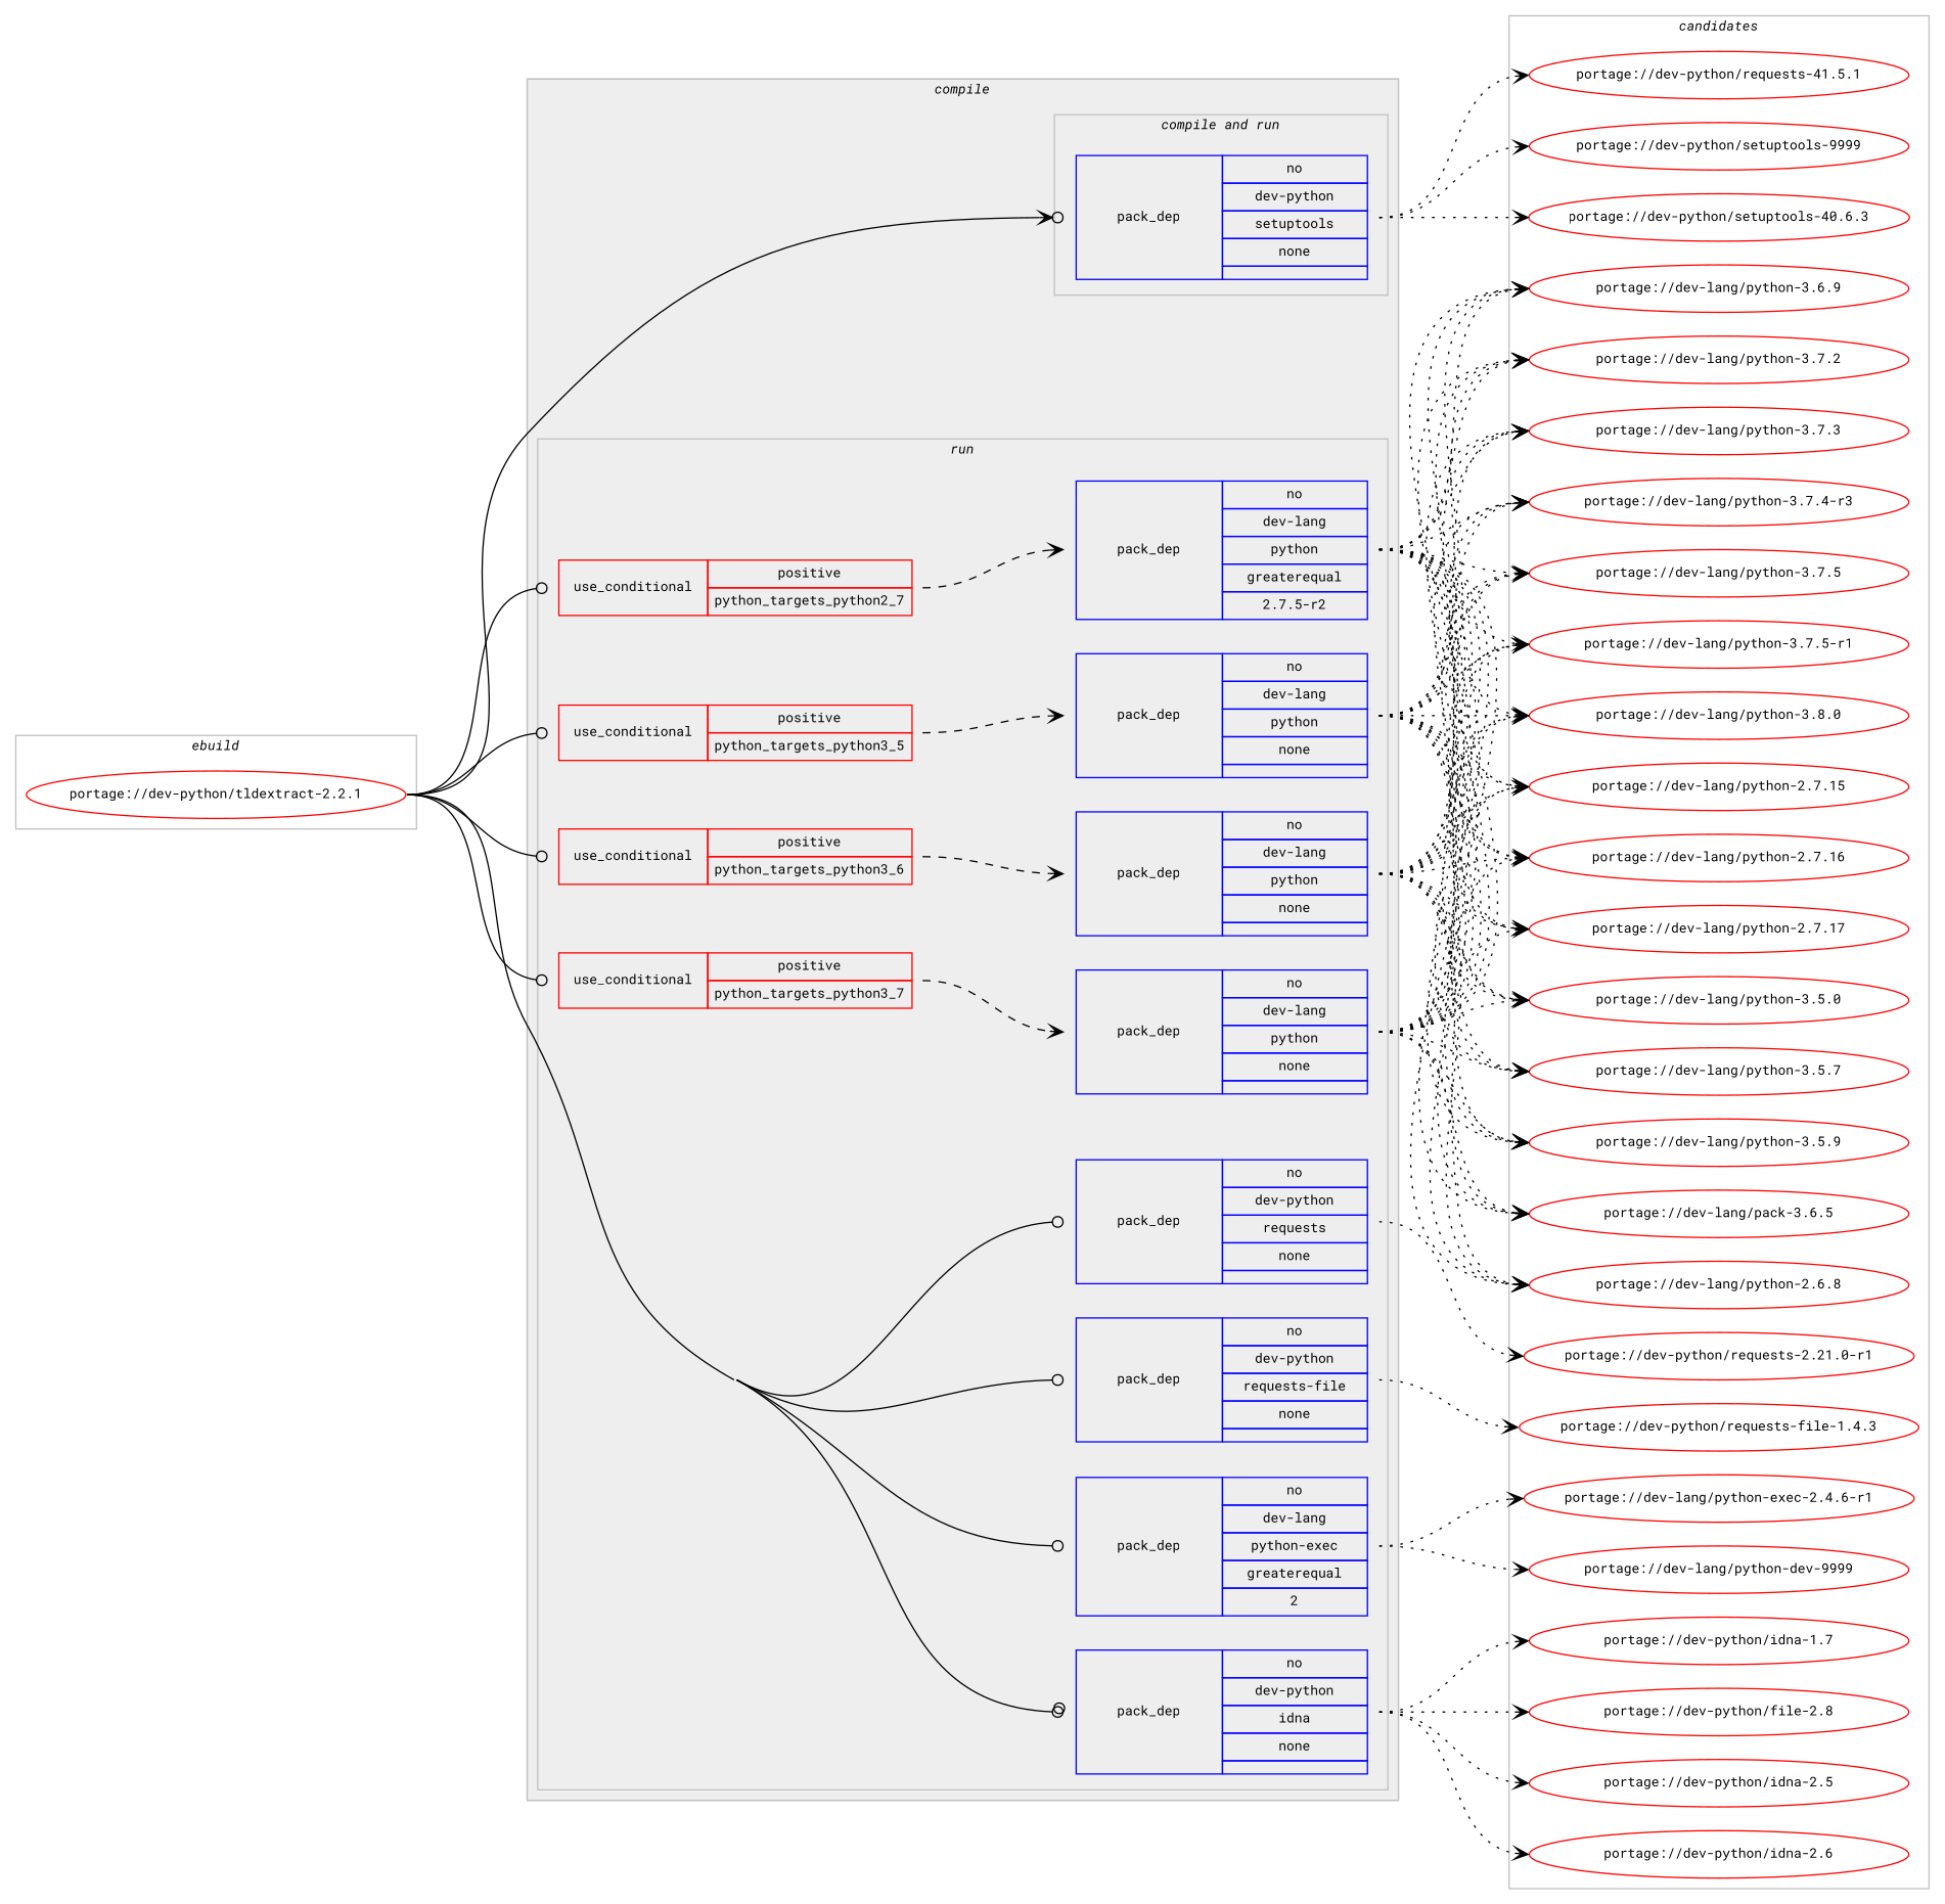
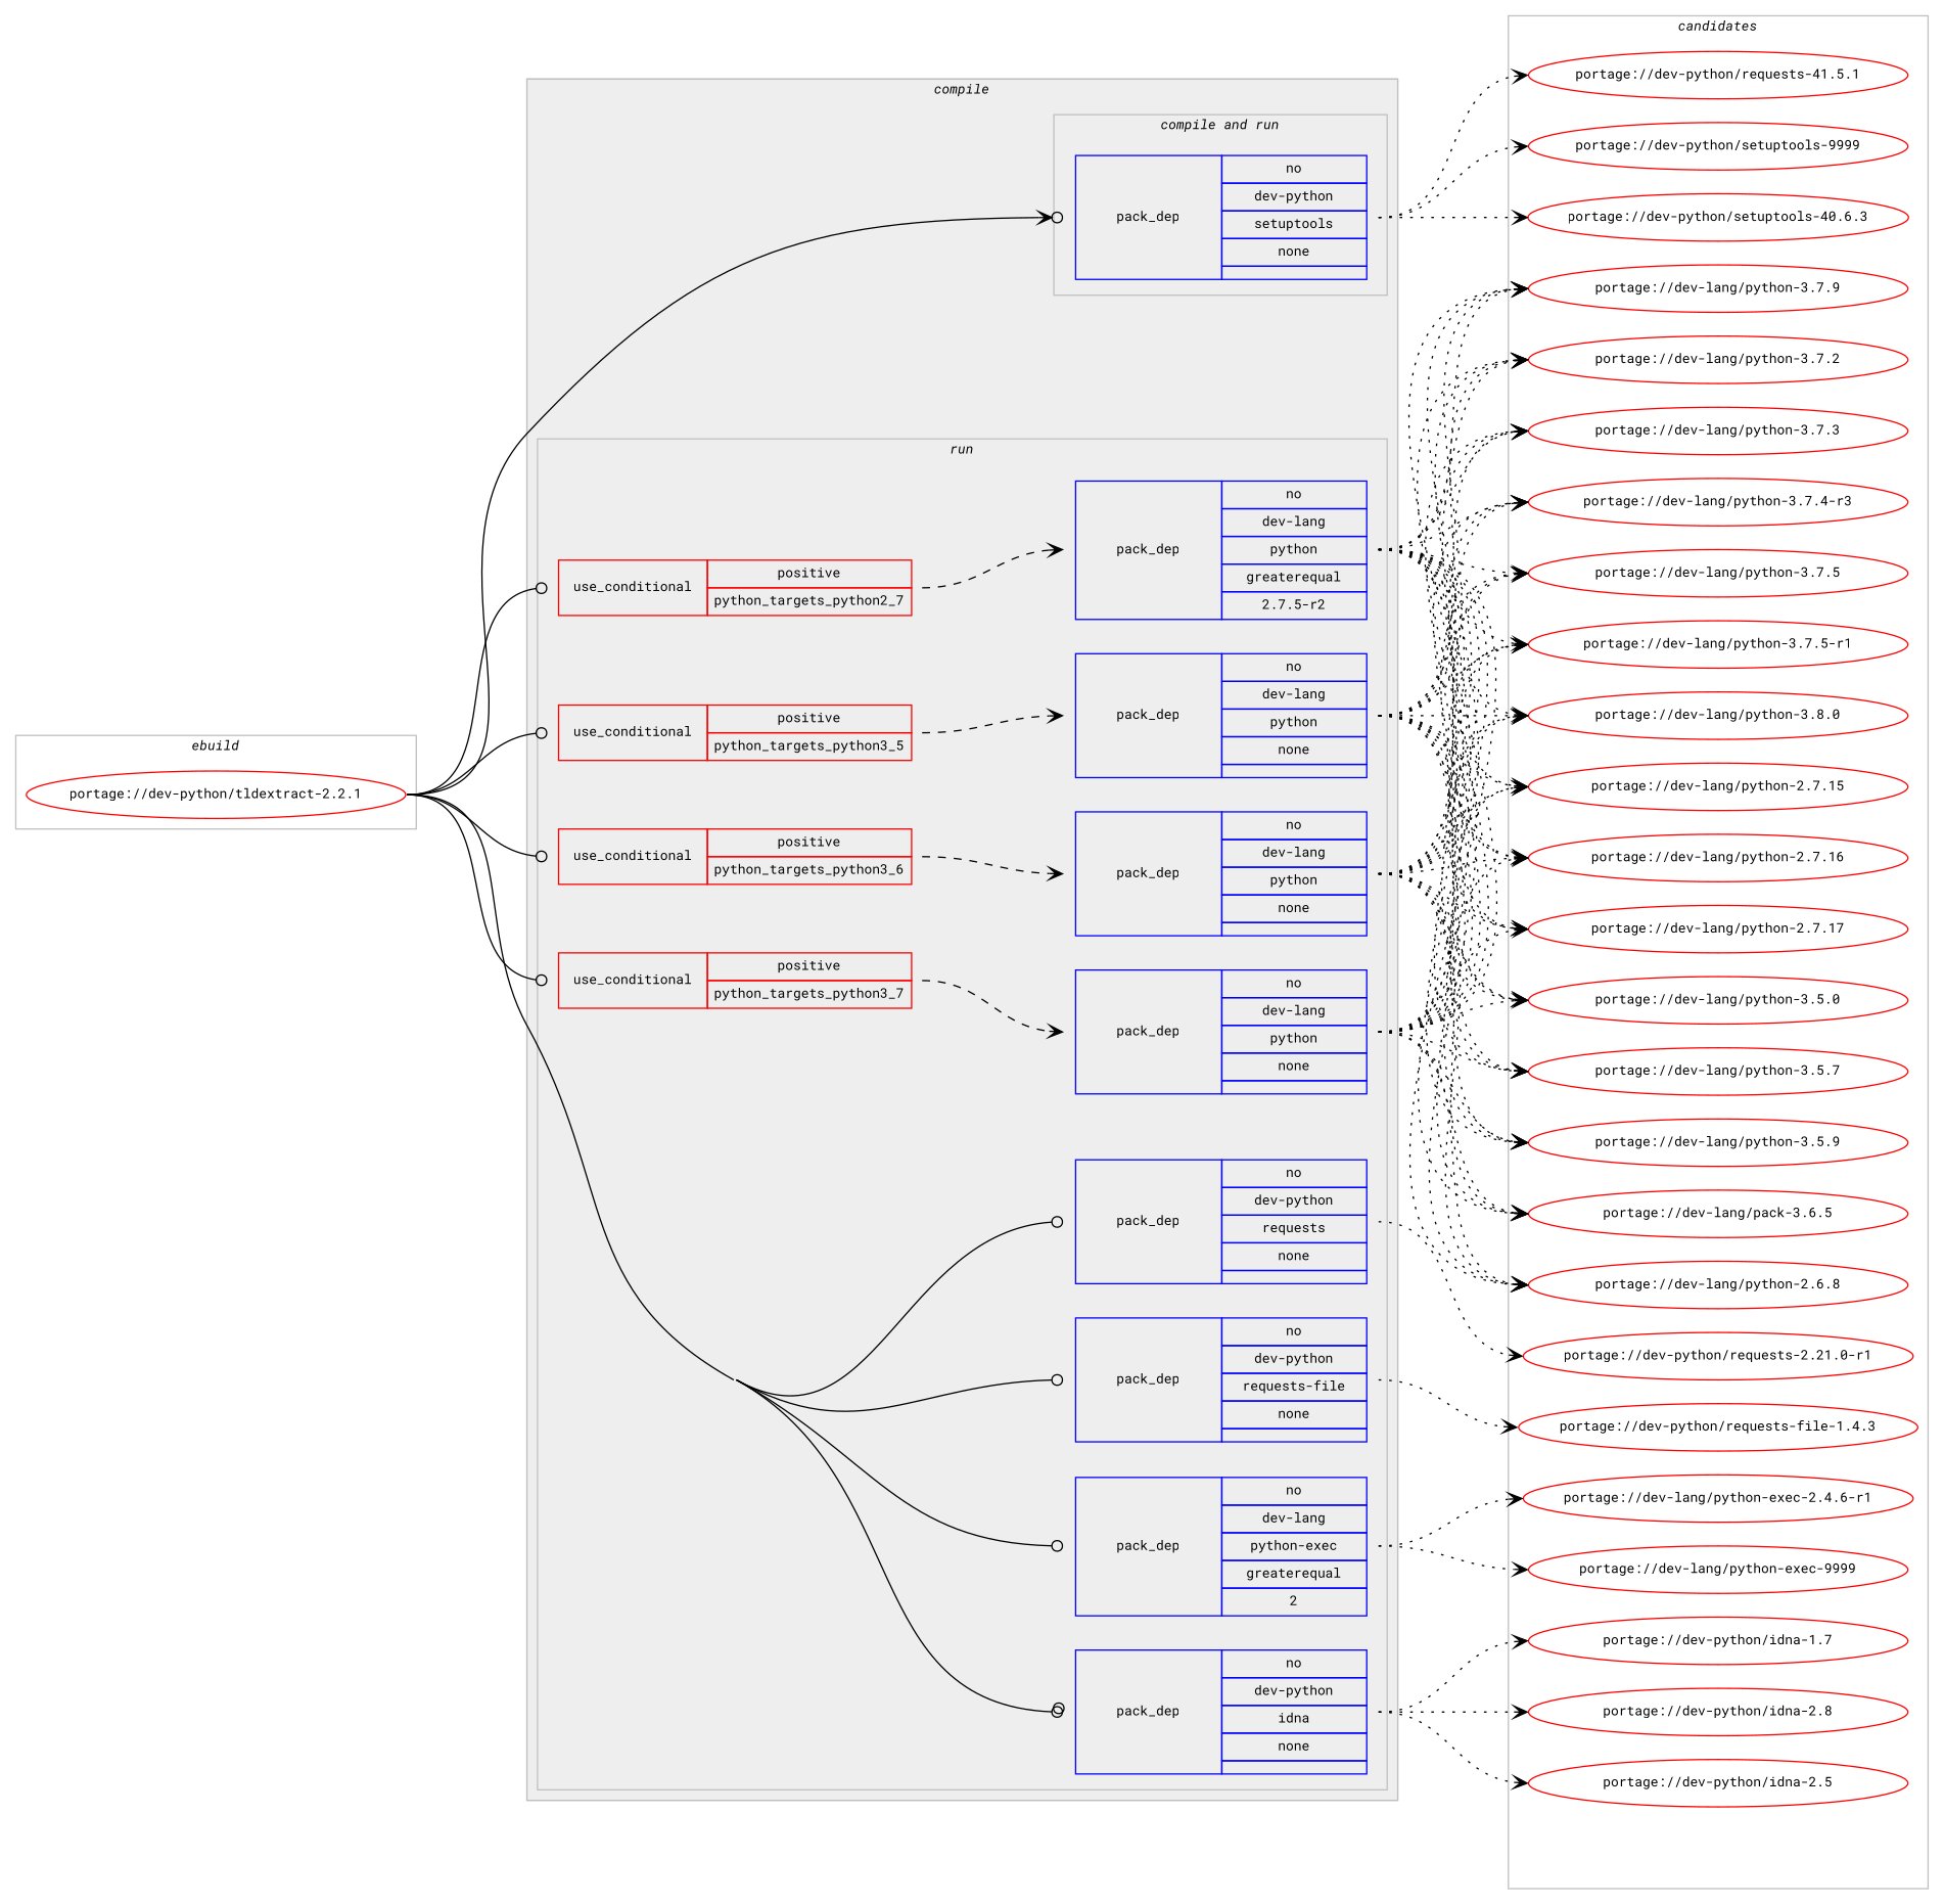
  digraph {
    compound=true
    concentrate=true
    fontname="Roboto Mono"
    fontsize=10
    newrank=true
    rankdir=LR
    ranksep=1.5
    node [color=red fontname="Roboto Mono" fontsize=10]
    edge [arrowhead=vee fontname="Roboto Mono" headport=w style=dotted tailport=e weight=100]
    n1 [label="portage://dev-python/tldextract-2.2.1" width=4]
    n2 [color=blue label=<<TABLE BORDER="0" CELLBORDER="1" CELLSPACING="0" CELLPADDING="4" WIDTH="220"><TR><TD ROWSPAN="6" CELLPADDING="30">pack_dep</TD></TR><TR><TD WIDTH="110">no</TD></TR><TR><TD>dev-python</TD></TR><TR><TD>setuptools</TD></TR><TR><TD>none</TD></TR><TR><TD></TD></TR></TABLE>> shape=none]
    n3 [color=blue label=<<TABLE BORDER="0" CELLBORDER="1" CELLSPACING="0" CELLPADDING="4" WIDTH="220"><TR><TD ROWSPAN="6" CELLPADDING="30">pack_dep</TD></TR><TR><TD WIDTH="110">no</TD></TR><TR><TD>dev-lang</TD></TR><TR><TD>python</TD></TR><TR><TD>greaterequal</TD></TR><TR><TD>2.7.5-r2</TD></TR></TABLE>> shape=none]
    n4 [label=<<TABLE BORDER="0" CELLBORDER="1" CELLSPACING="0" CELLPADDING="4"><TR><TD ROWSPAN="3" CELLPADDING="10">use_conditional</TD></TR><TR><TD>positive</TD></TR><TR><TD>python_targets_python2_7</TD></TR></TABLE>> shape=none]
    n5 [color=blue label=<<TABLE BORDER="0" CELLBORDER="1" CELLSPACING="0" CELLPADDING="4" WIDTH="220"><TR><TD ROWSPAN="6" CELLPADDING="30">pack_dep</TD></TR><TR><TD WIDTH="110">no</TD></TR><TR><TD>dev-lang</TD></TR><TR><TD>python</TD></TR><TR><TD>none</TD></TR><TR><TD></TD></TR></TABLE>> shape=none]
    n6 [label=<<TABLE BORDER="0" CELLBORDER="1" CELLSPACING="0" CELLPADDING="4"><TR><TD ROWSPAN="3" CELLPADDING="10">use_conditional</TD></TR><TR><TD>positive</TD></TR><TR><TD>python_targets_python3_5</TD></TR></TABLE>> shape=none]
    n7 [color=blue label=<<TABLE BORDER="0" CELLBORDER="1" CELLSPACING="0" CELLPADDING="4" WIDTH="220"><TR><TD ROWSPAN="6" CELLPADDING="30">pack_dep</TD></TR><TR><TD WIDTH="110">no</TD></TR><TR><TD>dev-lang</TD></TR><TR><TD>python</TD></TR><TR><TD>none</TD></TR><TR><TD></TD></TR></TABLE>> shape=none]
    n8 [label=<<TABLE BORDER="0" CELLBORDER="1" CELLSPACING="0" CELLPADDING="4"><TR><TD ROWSPAN="3" CELLPADDING="10">use_conditional</TD></TR><TR><TD>positive</TD></TR><TR><TD>python_targets_python3_6</TD></TR></TABLE>> shape=none]
    n9 [color=blue label=<<TABLE BORDER="0" CELLBORDER="1" CELLSPACING="0" CELLPADDING="4" WIDTH="220"><TR><TD ROWSPAN="6" CELLPADDING="30">pack_dep</TD></TR><TR><TD WIDTH="110">no</TD></TR><TR><TD>dev-lang</TD></TR><TR><TD>python</TD></TR><TR><TD>none</TD></TR><TR><TD></TD></TR></TABLE>> shape=none]
    n10 [label=<<TABLE BORDER="0" CELLBORDER="1" CELLSPACING="0" CELLPADDING="4"><TR><TD ROWSPAN="3" CELLPADDING="10">use_conditional</TD></TR><TR><TD>positive</TD></TR><TR><TD>python_targets_python3_7</TD></TR></TABLE>> shape=none]
    n11 [color=blue label=<<TABLE BORDER="0" CELLBORDER="1" CELLSPACING="0" CELLPADDING="4" WIDTH="220"><TR><TD ROWSPAN="6" CELLPADDING="30">pack_dep</TD></TR><TR><TD WIDTH="110">no</TD></TR><TR><TD>dev-lang</TD></TR><TR><TD>python-exec</TD></TR><TR><TD>greaterequal</TD></TR><TR><TD>2</TD></TR></TABLE>> shape=none]
    n12 [color=blue label=<<TABLE BORDER="0" CELLBORDER="1" CELLSPACING="0" CELLPADDING="4" WIDTH="220"><TR><TD ROWSPAN="6" CELLPADDING="30">pack_dep</TD></TR><TR><TD WIDTH="110">no</TD></TR><TR><TD>dev-python</TD></TR><TR><TD>idna</TD></TR><TR><TD>none</TD></TR><TR><TD></TD></TR></TABLE>> shape=none]
    n13 [color=blue label=<<TABLE BORDER="0" CELLBORDER="1" CELLSPACING="0" CELLPADDING="4" WIDTH="220"><TR><TD ROWSPAN="6" CELLPADDING="30">pack_dep</TD></TR><TR><TD WIDTH="110">no</TD></TR><TR><TD>dev-python</TD></TR><TR><TD>requests</TD></TR><TR><TD>none</TD></TR><TR><TD></TD></TR></TABLE>> shape=none]
    n14 [color=blue label=<<TABLE BORDER="0" CELLBORDER="1" CELLSPACING="0" CELLPADDING="4" WIDTH="220"><TR><TD ROWSPAN="6" CELLPADDING="30">pack_dep</TD></TR><TR><TD WIDTH="110">no</TD></TR><TR><TD>dev-python</TD></TR><TR><TD>requests-file</TD></TR><TR><TD>none</TD></TR><TR><TD></TD></TR></TABLE>> shape=none]
    n15 [label="portage://dev-python/setuptools-40.6.3" width=4]
    n16 [label="portage://dev-python/requests-41.5.1" width=4]
    n17 [label="portage://dev-python/setuptools-9999" width=4]
    n18 [label="portage://dev-lang/python-2.7.15" width=4]
    n19 [label="portage://dev-lang/python-2.7.16" width=4]
    n20 [label="portage://dev-lang/python-2.7.17" width=4]
    n21 [label="portage://dev-lang/python-3.5.0" width=4]
    n22 [label="portage://dev-lang/python-3.5.7" width=4]
    n23 [label="portage://dev-lang/python-3.5.9" width=4]
    n24 [label="portage://dev-lang/pack-3.6.5" width=4]
    n25 [label="portage://dev-lang/python-2.6.8" width=4]
-   n26 [label="portage://dev-lang/python-3.6.9" width=4]
+   n26 [label="portage://dev-lang/python-3.7.9" width=4]
    n27 [label="portage://dev-lang/python-3.7.2" width=4]
    n28 [label="portage://dev-lang/python-3.7.3" width=4]
    n29 [label="portage://dev-lang/python-3.7.4-r3" width=4]
    n30 [label="portage://dev-lang/python-3.7.5" width=4]
    n31 [label="portage://dev-lang/python-3.7.5-r1" width=4]
    n32 [label="portage://dev-lang/python-3.8.0" width=4]
    n33 [label="portage://dev-lang/python-exec-2.4.6-r1" width=4]
-   n34 [label="portage://dev-lang/python-dev-9999" width=4]
+   n34 [label="portage://dev-lang/python-exec-9999" width=4]
    n35 [label="portage://dev-python/idna-2.5" width=4]
-   n36 [label="portage://dev-python/idna-2.6" width=4]
    n37 [label="portage://dev-python/idna-1.7" width=4]
-   n38 [label="portage://dev-python/file-2.8" width=4]
+   n38 [label="portage://dev-python/idna-2.8" width=4]
    n39 [label="portage://dev-python/requests-2.21.0-r1" width=4]
    n40 [label="portage://dev-python/requests-file-1.4.3" width=4]
    subgraph cluster_1 {
      color=gray
      label=<<i>ebuild</i>>
      rank=same
      n1
    }
    subgraph cluster_2 {
      color=gray
      label=<<i>dependencies</i>>
      subgraph cluster_3 {
        color=gray
        fillcolor="#eeeeee"
        label=<<i>compile</i>>
        style=filled
      }
      subgraph cluster_4 {
        color=gray
        fillcolor="#eeeeee"
        label=<<i>compile and run</i>>
        style=filled
        subgraph sub_5 {
          color=gray
          fillcolor="#eeeeee"
          label=<<i>compile and run</i>>
          style=filled
          n2
        }
      }
      subgraph cluster_6 {
        color=gray
        fillcolor="#eeeeee"
        label=<<i>run</i>>
        style=filled
        subgraph sub_7 {
          color=gray
          fillcolor="#eeeeee"
          label=<<i>run</i>>
          style=filled
          n4
          subgraph sub_8 {
            color=gray
            fillcolor="#eeeeee"
            label=<<i>run</i>>
            style=filled
            n3
          }
        }
        subgraph sub_9 {
          color=gray
          fillcolor="#eeeeee"
          label=<<i>run</i>>
          style=filled
          n6
          subgraph sub_10 {
            color=gray
            fillcolor="#eeeeee"
            label=<<i>run</i>>
            style=filled
            n5
          }
        }
        subgraph sub_11 {
          color=gray
          fillcolor="#eeeeee"
          label=<<i>run</i>>
          style=filled
          n8
          subgraph sub_12 {
            color=gray
            fillcolor="#eeeeee"
            label=<<i>run</i>>
            style=filled
            n7
          }
        }
        subgraph sub_13 {
          color=gray
          fillcolor="#eeeeee"
          label=<<i>run</i>>
          style=filled
          n10
          subgraph sub_14 {
            color=gray
            fillcolor="#eeeeee"
            label=<<i>run</i>>
            style=filled
            n9
          }
        }
        subgraph sub_15 {
          color=gray
          fillcolor="#eeeeee"
          label=<<i>run</i>>
          style=filled
          n11
        }
        subgraph sub_16 {
          color=gray
          fillcolor="#eeeeee"
          label=<<i>run</i>>
          style=filled
          n12
        }
        subgraph sub_17 {
          color=gray
          fillcolor="#eeeeee"
          label=<<i>run</i>>
          style=filled
          n13
        }
        subgraph sub_18 {
          color=gray
          fillcolor="#eeeeee"
          label=<<i>run</i>>
          style=filled
          n14
        }
      }
    }
    subgraph cluster_19 {
      color=gray
      label=<<i>candidates</i>>
      rank=same
      subgraph sub_20 {
        color=black
        label=<<i>candidates</i>>
        nodesep=1
        rank=same
        n15
        n16
        n17
      }
      subgraph sub_21 {
        color=black
        label=<<i>candidates</i>>
        nodesep=1
        rank=same
        n18
        n19
        n20
        n21
        n22
        n23
        n24
        n25
        n26
        n27
        n28
        n29
        n30
        n31
        n32
      }
      subgraph sub_22 {
        color=black
        label=<<i>candidates</i>>
        nodesep=1
        rank=same
        n18
        n19
        n20
        n21
        n22
        n23
        n24
        n25
        n26
        n27
        n28
        n29
        n30
        n31
        n32
      }
      subgraph sub_23 {
        color=black
        label=<<i>candidates</i>>
        nodesep=1
        rank=same
        n18
        n19
        n20
        n21
        n22
        n23
        n24
        n25
        n26
        n27
        n28
        n29
        n30
        n31
        n32
      }
      subgraph sub_24 {
        color=black
        label=<<i>candidates</i>>
        nodesep=1
        rank=same
        n18
        n19
        n20
        n21
        n22
        n23
        n24
        n25
        n26
        n27
        n28
        n29
        n30
        n31
        n32
      }
      subgraph sub_25 {
        color=black
        label=<<i>candidates</i>>
        nodesep=1
        rank=same
        n33
        n34
      }
      subgraph sub_26 {
        color=black
        label=<<i>candidates</i>>
        nodesep=1
        rank=same
        n35
-       n36
        n37
        n38
      }
      subgraph sub_27 {
        color=black
        label=<<i>candidates</i>>
        nodesep=1
        rank=same
        n39
      }
      subgraph sub_28 {
        color=black
        label=<<i>candidates</i>>
        nodesep=1
        rank=same
        n40
      }
    }
    n1 -> n2 [arrowhead=odotvee style=solid weight=20]
    n1 -> n4 [arrowhead=odot style=solid weight=20]
    n1 -> n6 [arrowhead=odot style=solid weight=20]
    n1 -> n8 [arrowhead=odot style=solid weight=20]
    n1 -> n10 [arrowhead=odot style=solid weight=20]
    n1 -> n11 [arrowhead=odot style=solid weight=20]
    n1 -> n12 [arrowhead=odot style=solid weight=20]
    n1 -> n13 [arrowhead=odot style=solid weight=20]
    n1 -> n14 [arrowhead=odot style=solid weight=20]
    n2 -> n15
    n2 -> n16
    n2 -> n17
    n3 -> n18
    n3 -> n19
    n3 -> n20
    n3 -> n21
    n3 -> n22
    n3 -> n23
    n3 -> n24
    n3 -> n25
    n3 -> n26
    n3 -> n27
    n3 -> n28
    n3 -> n29
    n3 -> n30
    n3 -> n31
    n3 -> n32
    n4 -> n3 [style=dashed weight=20]
    n5 -> n18
    n5 -> n19
    n5 -> n20
    n5 -> n21
    n5 -> n22
    n5 -> n23
    n5 -> n24
    n5 -> n25
    n5 -> n26
    n5 -> n27
    n5 -> n28
    n5 -> n29
    n5 -> n30
    n5 -> n31
    n5 -> n32
    n6 -> n5 [style=dashed weight=20]
    n7 -> n18
    n7 -> n19
    n7 -> n20
    n7 -> n21
    n7 -> n22
    n7 -> n23
    n7 -> n24
    n7 -> n25
    n7 -> n26
    n7 -> n27
    n7 -> n28
    n7 -> n29
    n7 -> n30
    n7 -> n31
    n7 -> n32
    n8 -> n7 [style=dashed weight=20]
    n9 -> n18
    n9 -> n19
    n9 -> n20
    n9 -> n21
    n9 -> n22
    n9 -> n23
    n9 -> n24
    n9 -> n25
    n9 -> n26
    n9 -> n27
    n9 -> n28
    n9 -> n29
    n9 -> n30
    n9 -> n31
    n9 -> n32
    n10 -> n9 [style=dashed weight=20]
    n11 -> n33
    n11 -> n34
    n12 -> n35
-   n12 -> n36
    n12 -> n37
    n12 -> n38
    n13 -> n39
    n14 -> n40
  }
